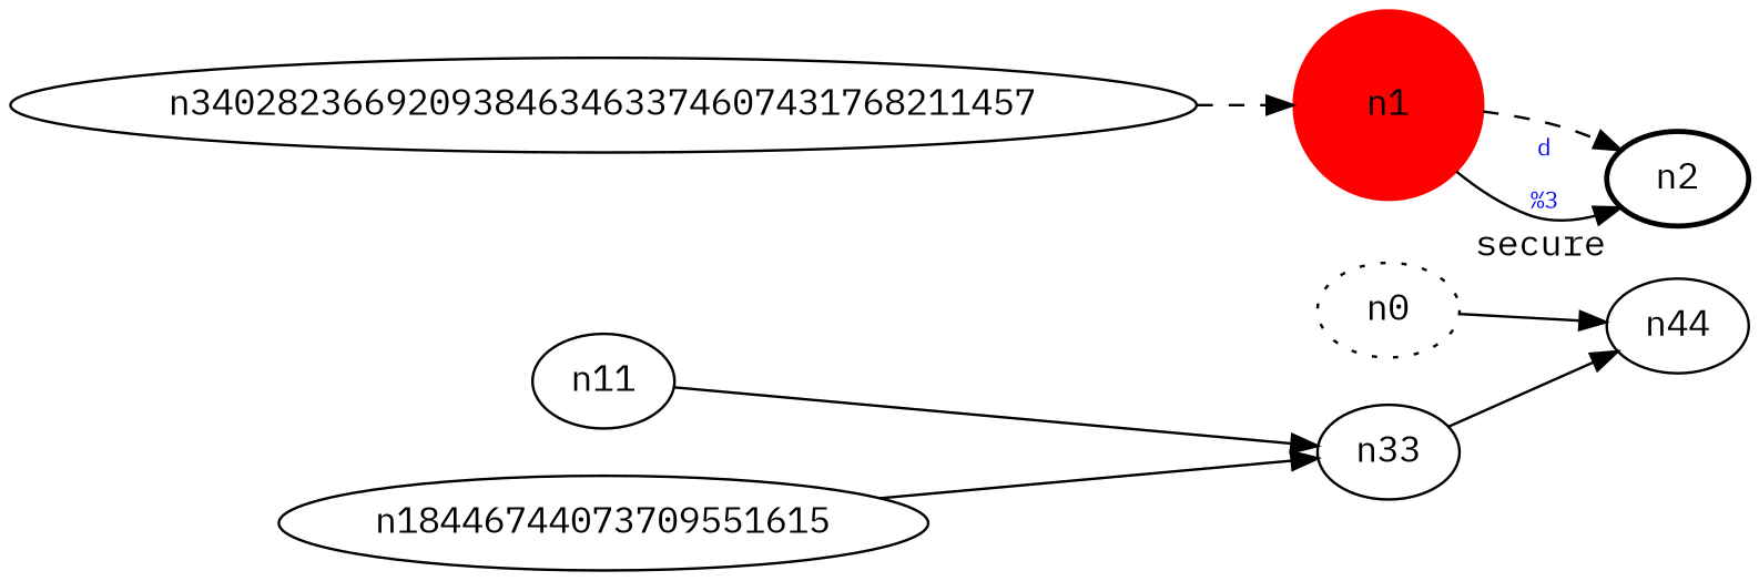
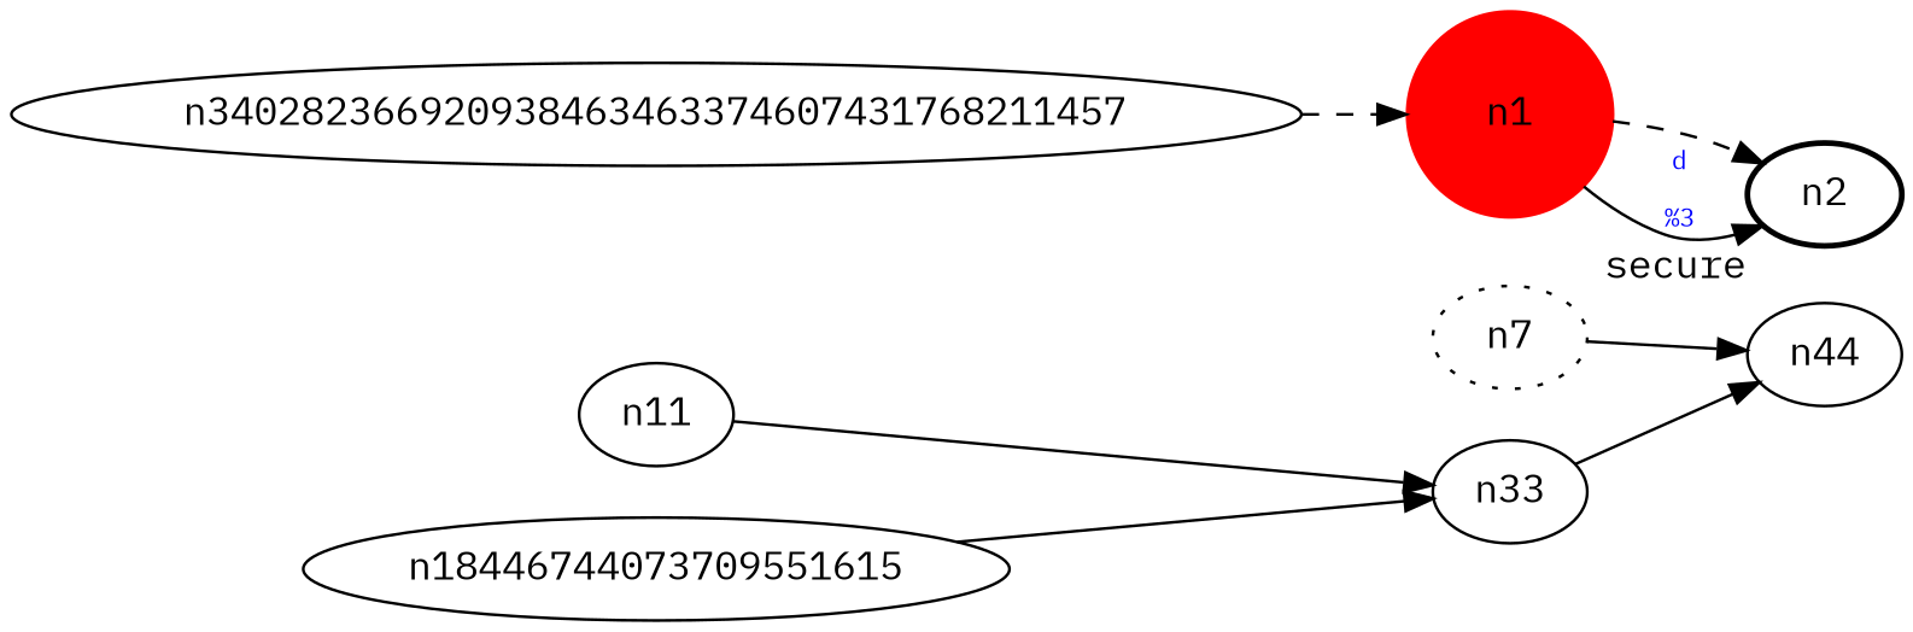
  digraph {
    fontcolor=blue
    fontname="IBM Plex Mono"
    rankdir=LR
    node [fontname="IBM Plex Mono"]
    edge [fontname="IBM Plex Mono"]
-   n0 [fillcolor="#123456" style=dotted]
+   n0 [fillcolor="#123456" style=dotted label=n7]
    n44
    n1 [color=red height=1 style=filled width=1]
    n2 [style=bold xlabel=secure]
    n340282366920938463463374607431768211457
    n11
    n33
    n18446744073709551615
    n0 -> n44
    n1 -> n2 [style=dashed]
    n1 -> n2 [fontcolor=blue fontsize=9 label="d\n\l\G"]
    n340282366920938463463374607431768211457 -> n1 [style=dashed]
    n11 -> n33
    n33 -> n44
    n18446744073709551615 -> n33
  }
